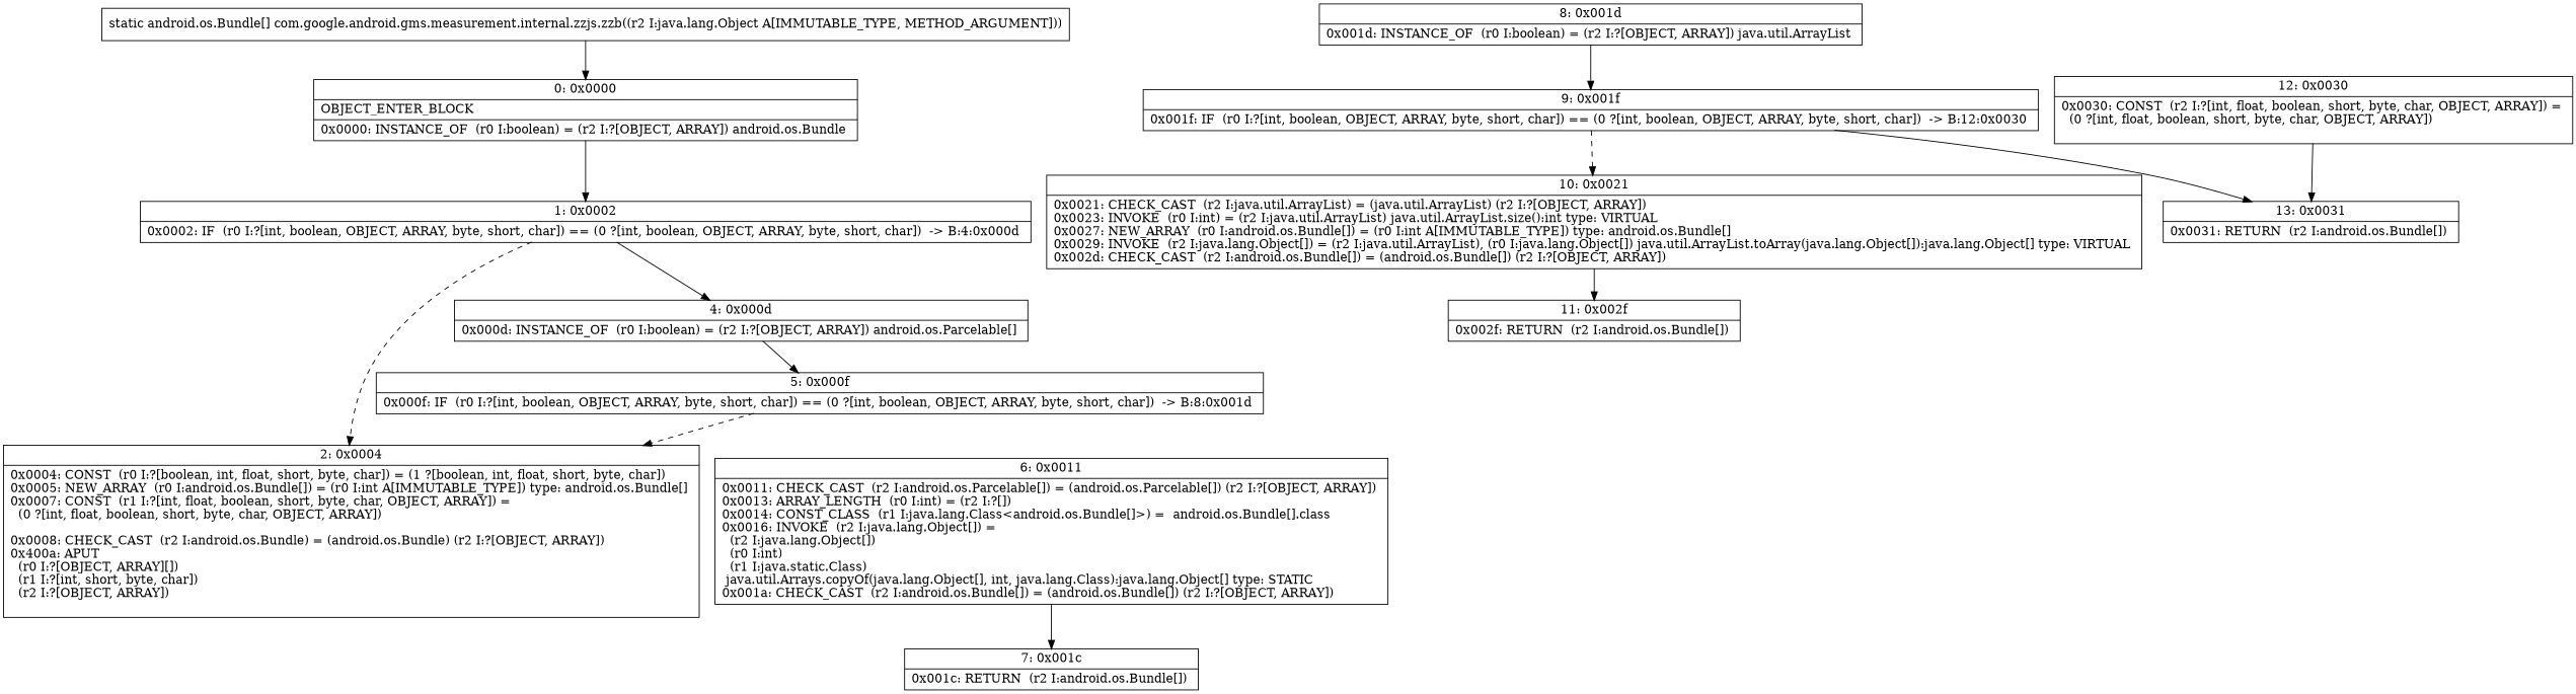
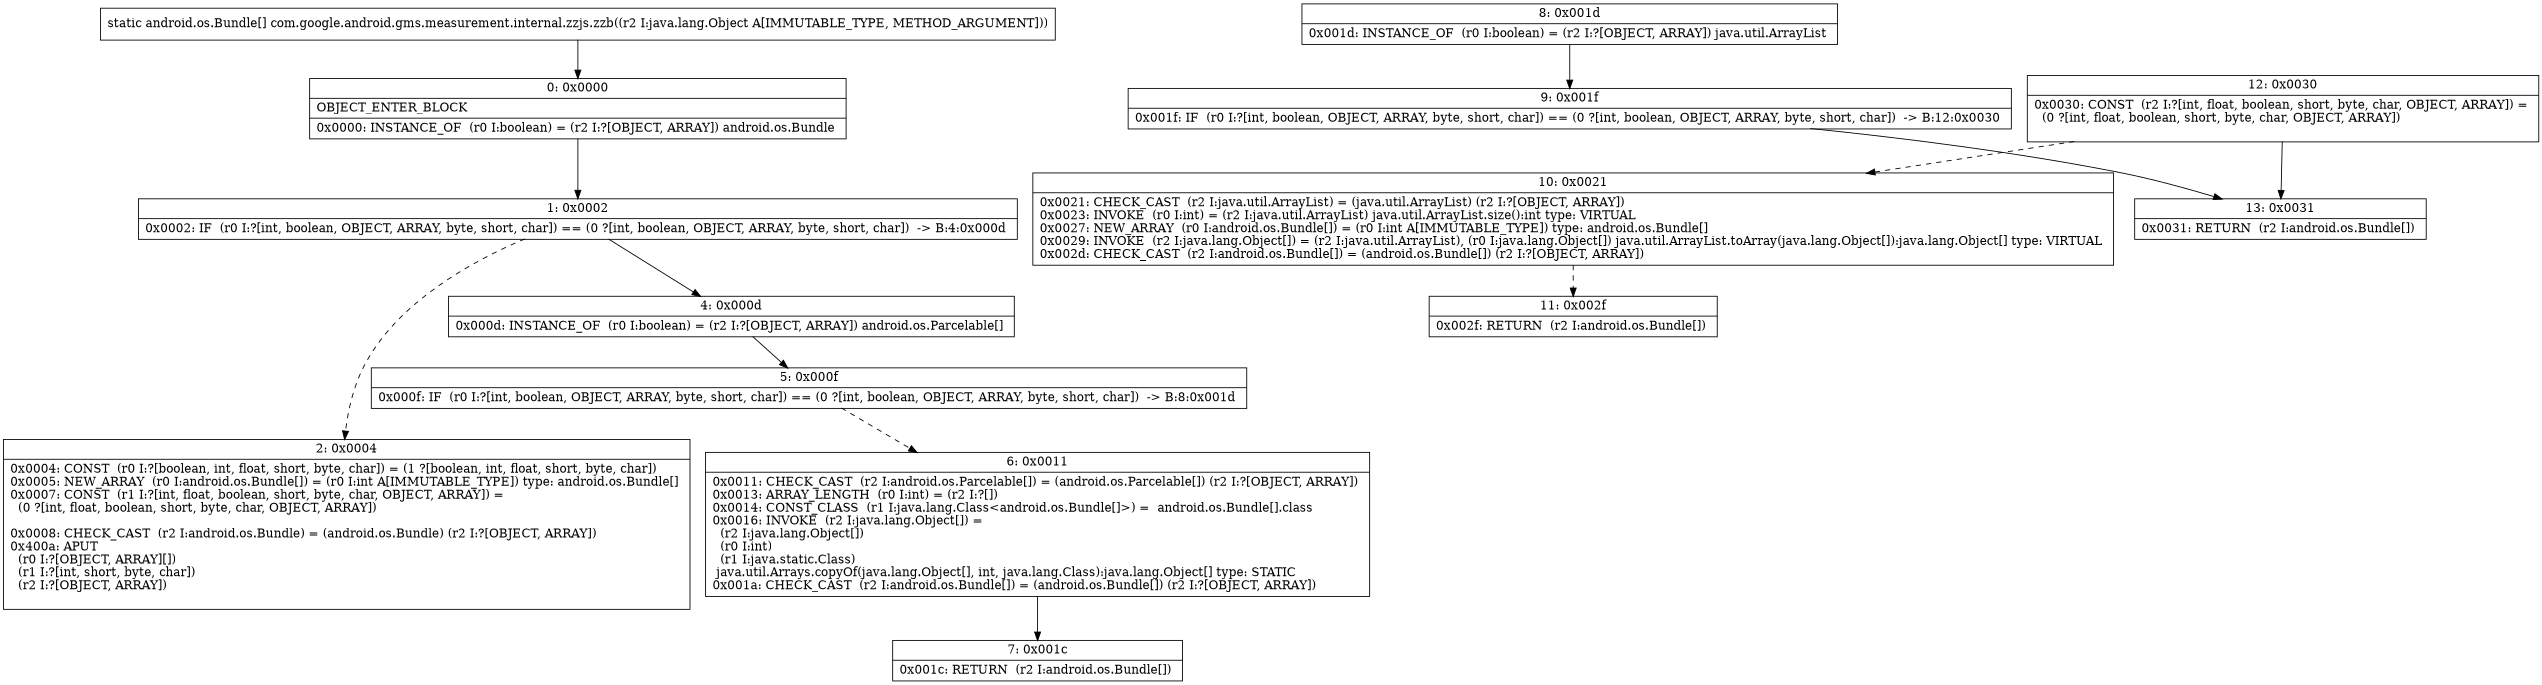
  digraph {
    fontname="DejaVu Serif"
    node [fontname="DejaVu Serif" shape=record]
    edge [fontname="DejaVu Serif"]
    n1 [label="{0\:\ 0x0000|OBJECT_ENTER_BLOCK\l|0x0000: INSTANCE_OF  (r0 I:boolean) = (r2 I:?[OBJECT, ARRAY]) android.os.Bundle \l}"]
    n2 [label="{1\:\ 0x0002|0x0002: IF  (r0 I:?[int, boolean, OBJECT, ARRAY, byte, short, char]) == (0 ?[int, boolean, OBJECT, ARRAY, byte, short, char])  \-\> B:4:0x000d \l}"]
    n3 [label="{2\:\ 0x0004|0x0004: CONST  (r0 I:?[boolean, int, float, short, byte, char]) = (1 ?[boolean, int, float, short, byte, char]) \l0x0005: NEW_ARRAY  (r0 I:android.os.Bundle[]) = (r0 I:int A[IMMUTABLE_TYPE]) type: android.os.Bundle[] \l0x0007: CONST  (r1 I:?[int, float, boolean, short, byte, char, OBJECT, ARRAY]) = \l  (0 ?[int, float, boolean, short, byte, char, OBJECT, ARRAY])\l \l0x0008: CHECK_CAST  (r2 I:android.os.Bundle) = (android.os.Bundle) (r2 I:?[OBJECT, ARRAY]) \l0x400a: APUT  \l  (r0 I:?[OBJECT, ARRAY][])\l  (r1 I:?[int, short, byte, char])\l  (r2 I:?[OBJECT, ARRAY])\l \l}"]
    n4 [label="{4\:\ 0x000d|0x000d: INSTANCE_OF  (r0 I:boolean) = (r2 I:?[OBJECT, ARRAY]) android.os.Parcelable[] \l}"]
    n5 [label="{5\:\ 0x000f|0x000f: IF  (r0 I:?[int, boolean, OBJECT, ARRAY, byte, short, char]) == (0 ?[int, boolean, OBJECT, ARRAY, byte, short, char])  \-\> B:8:0x001d \l}"]
    n6 [label="{6\:\ 0x0011|0x0011: CHECK_CAST  (r2 I:android.os.Parcelable[]) = (android.os.Parcelable[]) (r2 I:?[OBJECT, ARRAY]) \l0x0013: ARRAY_LENGTH  (r0 I:int) = (r2 I:?[]) \l0x0014: CONST_CLASS  (r1 I:java.lang.Class\<android.os.Bundle[]\>) =  android.os.Bundle[].class \l0x0016: INVOKE  (r2 I:java.lang.Object[]) = \l  (r2 I:java.lang.Object[])\l  (r0 I:int)\l  (r1 I:java.static.Class)\l java.util.Arrays.copyOf(java.lang.Object[], int, java.lang.Class):java.lang.Object[] type: STATIC \l0x001a: CHECK_CAST  (r2 I:android.os.Bundle[]) = (android.os.Bundle[]) (r2 I:?[OBJECT, ARRAY]) \l}"]
    n7 [label="{7\:\ 0x001c|0x001c: RETURN  (r2 I:android.os.Bundle[]) \l}"]
    n8 [label="{8\:\ 0x001d|0x001d: INSTANCE_OF  (r0 I:boolean) = (r2 I:?[OBJECT, ARRAY]) java.util.ArrayList \l}"]
    n9 [label="{9\:\ 0x001f|0x001f: IF  (r0 I:?[int, boolean, OBJECT, ARRAY, byte, short, char]) == (0 ?[int, boolean, OBJECT, ARRAY, byte, short, char])  \-\> B:12:0x0030 \l}"]
    n10 [label="{10\:\ 0x0021|0x0021: CHECK_CAST  (r2 I:java.util.ArrayList) = (java.util.ArrayList) (r2 I:?[OBJECT, ARRAY]) \l0x0023: INVOKE  (r0 I:int) = (r2 I:java.util.ArrayList) java.util.ArrayList.size():int type: VIRTUAL \l0x0027: NEW_ARRAY  (r0 I:android.os.Bundle[]) = (r0 I:int A[IMMUTABLE_TYPE]) type: android.os.Bundle[] \l0x0029: INVOKE  (r2 I:java.lang.Object[]) = (r2 I:java.util.ArrayList), (r0 I:java.lang.Object[]) java.util.ArrayList.toArray(java.lang.Object[]):java.lang.Object[] type: VIRTUAL \l0x002d: CHECK_CAST  (r2 I:android.os.Bundle[]) = (android.os.Bundle[]) (r2 I:?[OBJECT, ARRAY]) \l}"]
    n11 [label="{13\:\ 0x0031|0x0031: RETURN  (r2 I:android.os.Bundle[]) \l}"]
    n12 [label="{11\:\ 0x002f|0x002f: RETURN  (r2 I:android.os.Bundle[]) \l}"]
    n13 [label="{12\:\ 0x0030|0x0030: CONST  (r2 I:?[int, float, boolean, short, byte, char, OBJECT, ARRAY]) = \l  (0 ?[int, float, boolean, short, byte, char, OBJECT, ARRAY])\l \l}"]
    n14 [label="{static android.os.Bundle[] com.google.android.gms.measurement.internal.zzjs.zzb((r2 I:java.lang.Object A[IMMUTABLE_TYPE, METHOD_ARGUMENT])) }"]
    n1 -> n2
    n2 -> n3 [style=dashed]
    n2 -> n4
    n4 -> n5
-   n5 -> n3 [style=dashed]
+   n5 -> n6 [style=dashed]
    n6 -> n7
    n8 -> n9
-   n9 -> n10 [style=dashed]
+   n13 -> n10 [style=dashed]
    n9 -> n11
-   n10 -> n12
+   n10 -> n12 [style=dashed]
    n13 -> n11
    n14 -> n1
  }
